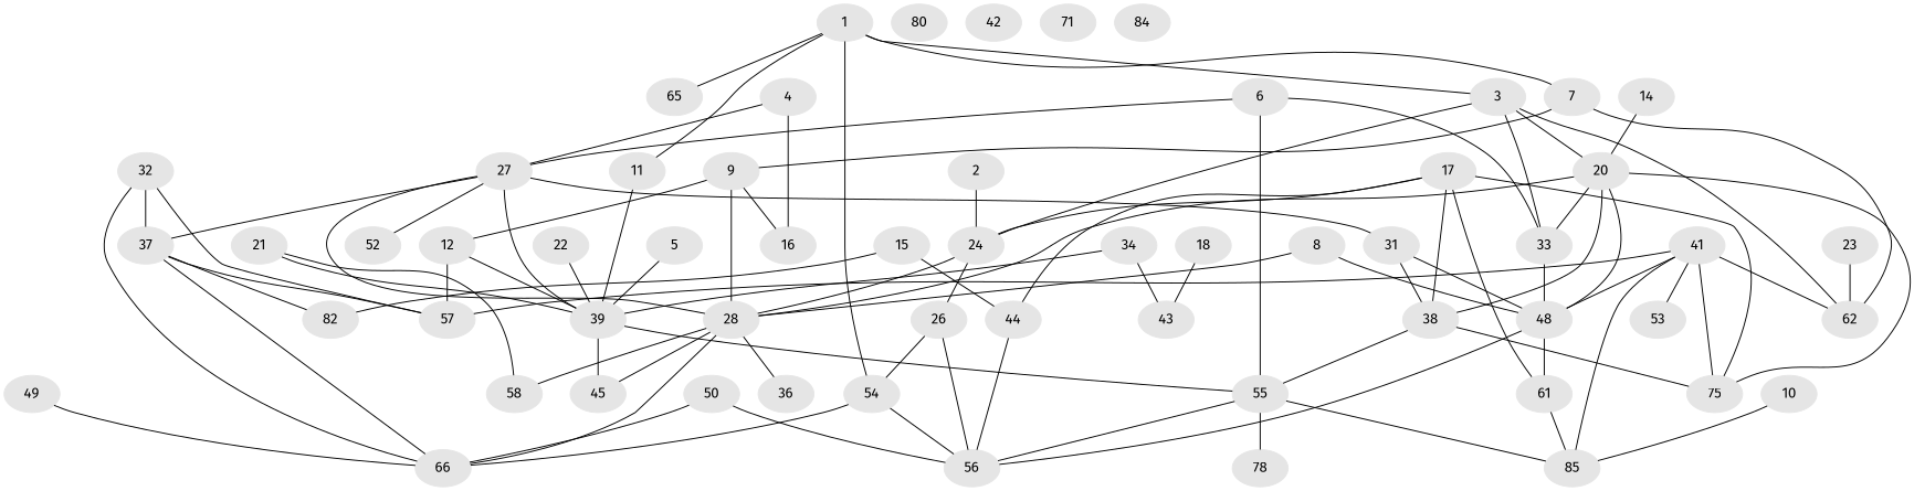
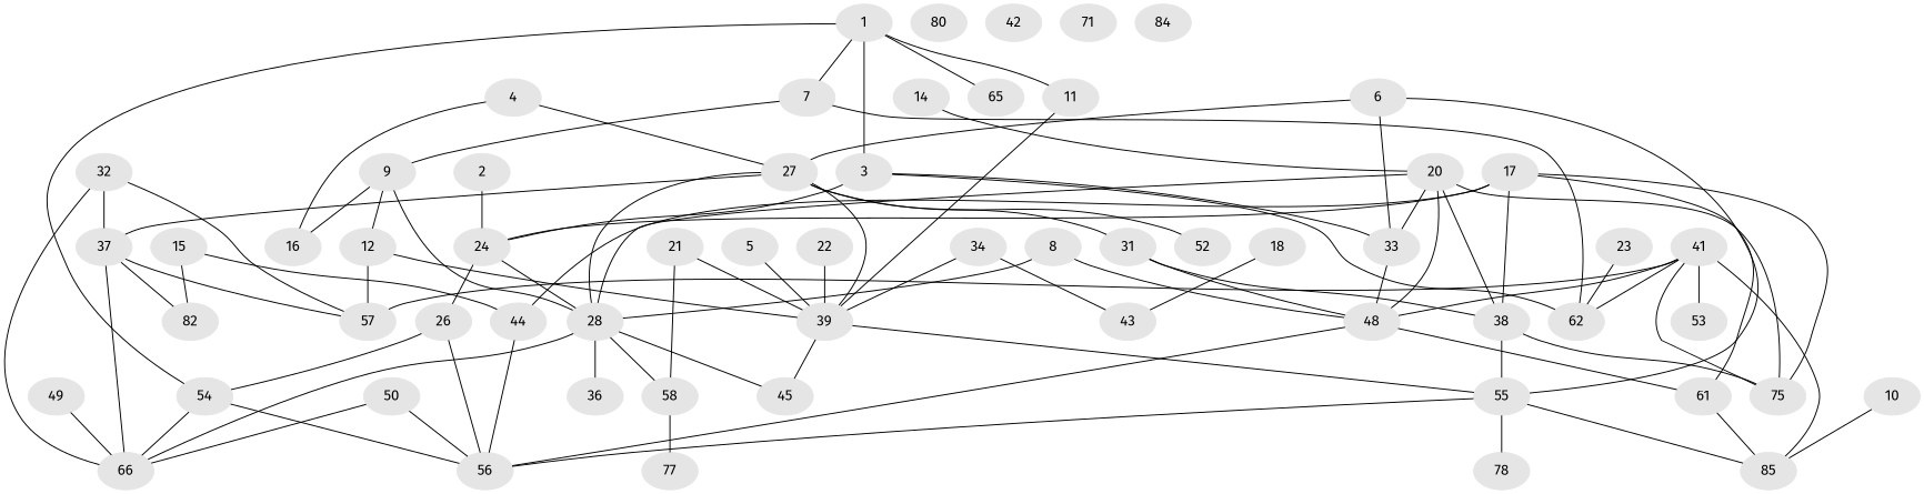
  graph {
    fontname="Fira Sans"
    node [color=gray90 fontname="Fira Sans" style=filled]
    edge [fontname="Fira Sans"]
    1 [super="+25"]
    3 [super="+86"]
    7 [super="+19"]
    11
    54
    65
    24 [super="+89"]
    20 [super="+40"]
    33 [super="+83"]
    62 [super="+67"]
    9 [super="+47"]
    39 [super="+81"]
    56 [super="+74"]
    66 [super="+72"]
    2 [super="+64"]
    28 [super="+73"]
    26 [super="+68"]
    48 [super="+63"]
    38 [super="+69"]
    75
    4
    16
    27 [super="+59"]
    31 [super="+32"]
    37 [super="+60"]
    52
    55 [super="+79"]
    45
    5
    6
    85
    78
    12
    8 [super="+76"]
    58 [super="+87"]
    36
    61
    57 [super="+88"]
    10
    14
    15 [super="+29"]
    44
    82
    17 [super="+80"]
    43 [super="+51"]
    18
    21
+   77
    22
    23
    n51 [label=80]
    34
    n53 [label=32]
    41 [super="+46"]
    53
    42 [super="+70"]
    49
    50
    71
    84
    1 -- 3
    1 -- 7
    1 -- 11
    1 -- 54
    1 -- 65
    3 -- 24
-   3 -- 20
    3 -- 33
    3 -- 62
    7 -- 62 [weight=2]
    7 -- 9
    11 -- 39
    54 -- 56
    54 -- 66
    24 -- 28
    24 -- 26
    20 -- 33
    20 -- 28
    20 -- 48
    20 -- 38
    20 -- 75
    33 -- 48
    9 -- 28
    9 -- 16
    9 -- 12
    39 -- 55
    39 -- 45
    2 -- 24
    28 -- 66
    28 -- 45
    28 -- 58
    28 -- 36
    26 -- 54
    26 -- 56
    48 -- 56
    48 -- 61
    38 -- 75
    38 -- 55
    4 -- 16
    4 -- 27
    27 -- 39
    27 -- 28
    27 -- 31
    27 -- 37
    27 -- 52
    31 -- 48 [weight=2]
    31 -- 38
    37 -- 66
    37 -- 57
    37 -- 82
    55 -- 56
    55 -- 85
    55 -- 78
    5 -- 39
    6 -- 33
    6 -- 27
    6 -- 55
    12 -- 39
    12 -- 57
    8 -- 28
    8 -- 48
+   58 -- 77
    61 -- 85
    10 -- 85
    14 -- 20
    15 -- 44
    15 -- 82
    44 -- 56
    17 -- 24
    17 -- 38 [weight=2]
    17 -- 75
    17 -- 61
    17 -- 44
    18 -- 43
    21 -- 39
    21 -- 58
    22 -- 39
    23 -- 62
    34 -- 39
    34 -- 43
    n53 -- 66
    n53 -- 37
    n53 -- 57
    41 -- 62
    41 -- 48
    41 -- 75
    41 -- 85
    41 -- 57 [weight=2]
    41 -- 53
    49 -- 66
    50 -- 56
    50 -- 66
  }
